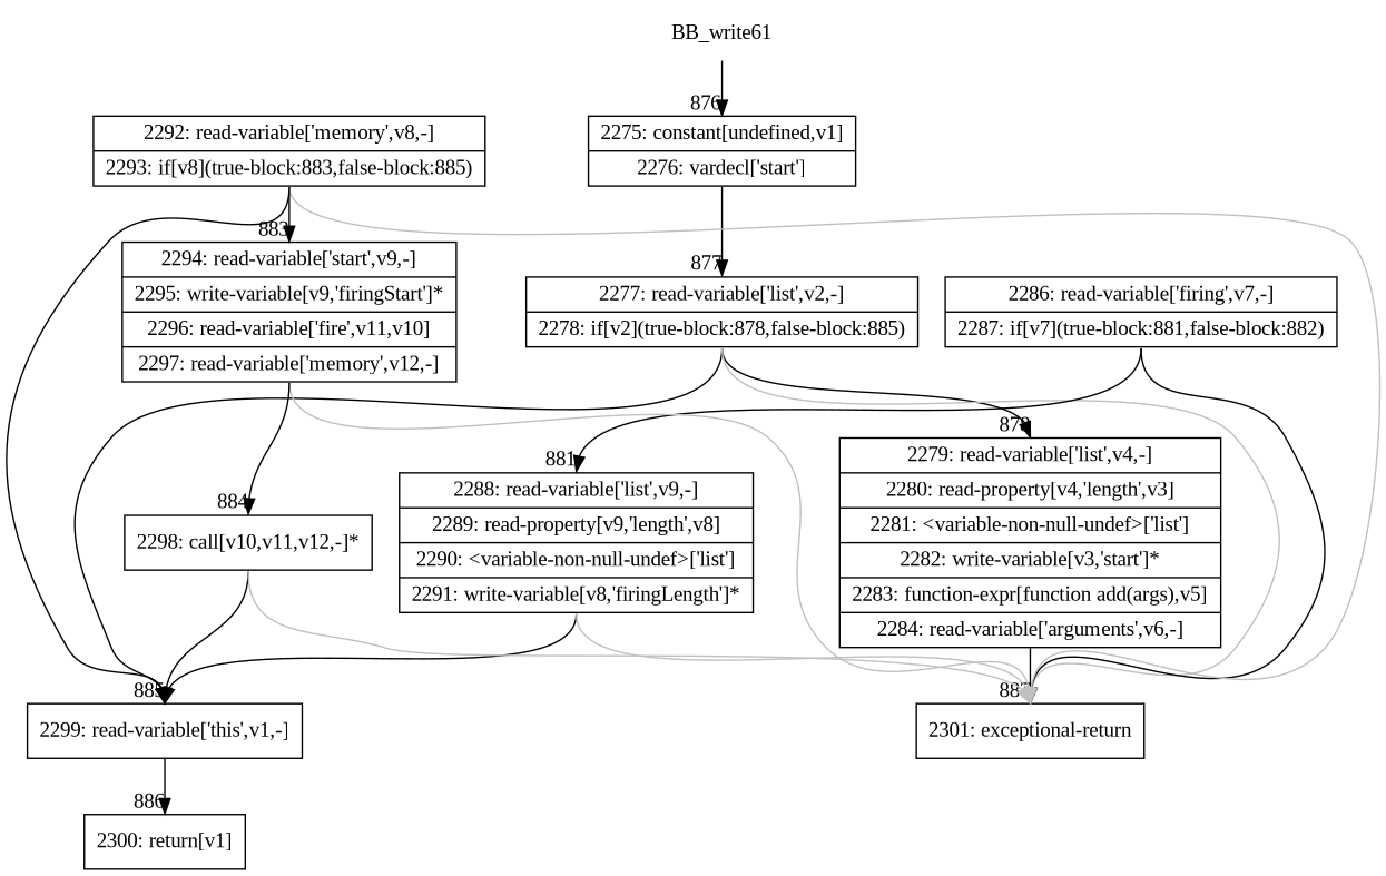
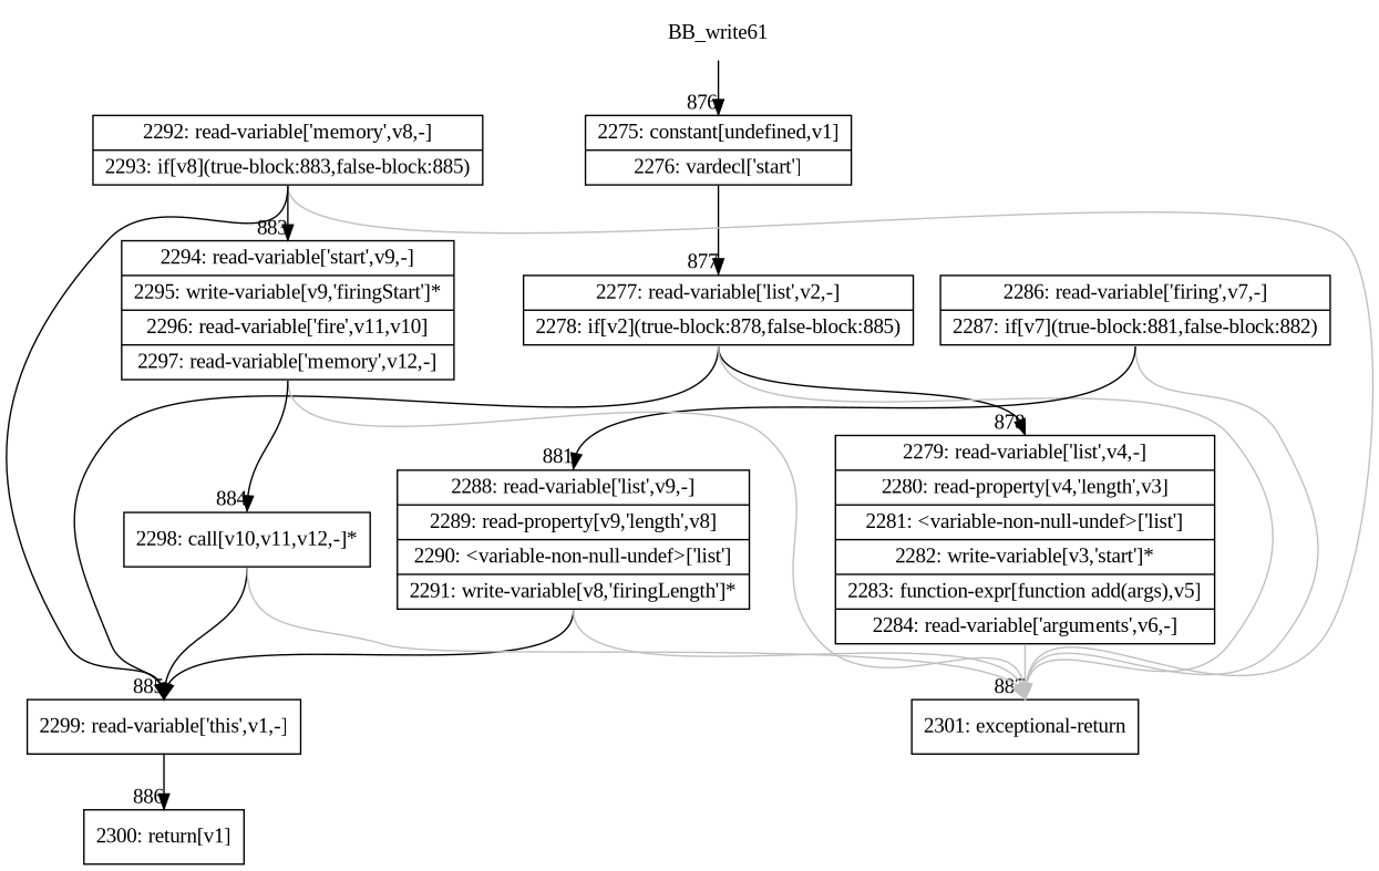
  digraph {
    fontname="Liberation Serif"
    rankdir=TD
    node [fontname="Liberation Serif" shape=record]
    edge [fontname="Liberation Serif" headport=n tailport=s]
    n1 [label=BB_write61 shape=none]
    n2 [label="{2275: constant[undefined,v1]|2276: vardecl['start']}"]
    n3 [label="{2277: read-variable['list',v2,-]|2278: if[v2](true-block:878,false-block:885)}"]
    n4 [label="{2279: read-variable['list',v4,-]|2280: read-property[v4,'length',v3]|2281: \<variable-non-null-undef\>['list']|2282: write-variable[v3,'start']*|2283: function-expr[function add(args),v5]|2284: read-variable['arguments',v6,-]}"]
    n5 [label="{2299: read-variable['this',v1,-]}"]
    n6 [label="{2301: exceptional-return}"]
    n7 [label="{2300: return[v1]}"]
    n8 [label="{2286: read-variable['firing',v7,-]|2287: if[v7](true-block:881,false-block:882)}"]
    n9 [label="{2288: read-variable['list',v9,-]|2289: read-property[v9,'length',v8]|2290: \<variable-non-null-undef\>['list']|2291: write-variable[v8,'firingLength']*}"]
    n10 [label="{2292: read-variable['memory',v8,-]|2293: if[v8](true-block:883,false-block:885)}"]
    n11 [label="{2294: read-variable['start',v9,-]|2295: write-variable[v9,'firingStart']*|2296: read-variable['fire',v11,v10]|2297: read-variable['memory',v12,-]}"]
    n12 [label="{2298: call[v10,v11,v12,-]*}"]
    n1 -> n2 [headlabel="    876"]
    n2 -> n3 [headlabel="      877"]
    n3 -> n4 [headlabel="      878"]
    n3 -> n5 [headlabel="      885"]
    n3 -> n6 [color=gray headlabel="      887"]
-   n4 -> n6 [color=black]
+   n4 -> n6 [color=gray]
    n5 -> n7 [headlabel="      886"]
-   n8 -> n6 [color=black]
+   n8 -> n6 [color=gray]
    n8 -> n9 [headlabel="      881"]
    n9 -> n5
    n9 -> n6 [color=gray]
    n10 -> n5
    n10 -> n6 [color=gray]
    n10 -> n11 [headlabel="      883"]
    n11 -> n6 [color=gray]
    n11 -> n12 [headlabel="      884"]
    n12 -> n5
    n12 -> n6 [color=gray]
  }
